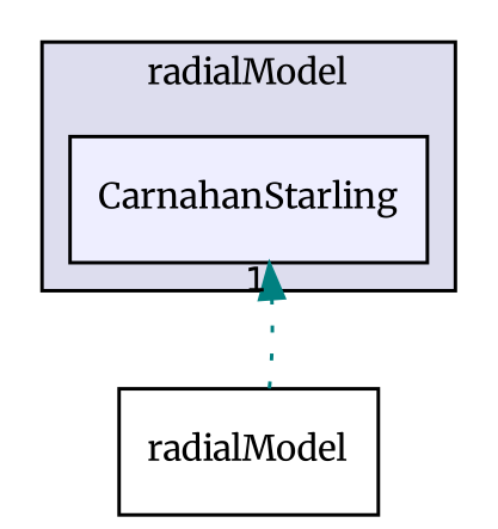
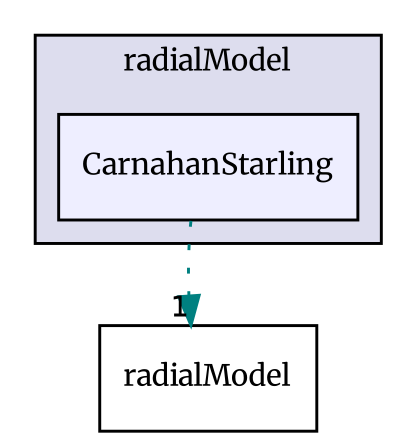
  digraph {
    compound=true
    fontname=Merriweather
    node [fontname=Merriweather fontsize=10 shape=box]
    n1 [fillcolor="#eeeeff" label=CarnahanStarling pencolor=black style=filled]
    n2 [label=radialModel]
    subgraph cluster_1 {
      bgcolor="#ddddee"
      fontsize=10
      label=radialModel
      pencolor=black
      n1
    }
-   n2 -> n1 [headlabel=1 labeldistance=1.5 labelfontname=Helvetica labelfontsize=10 color=teal style=dotted fontname=Merriweather]
+   n1 -> n2 [headlabel=1 labeldistance=1.5 labelfontname=Helvetica labelfontsize=10 color=teal style=dotted fontname=Merriweather]
  }
